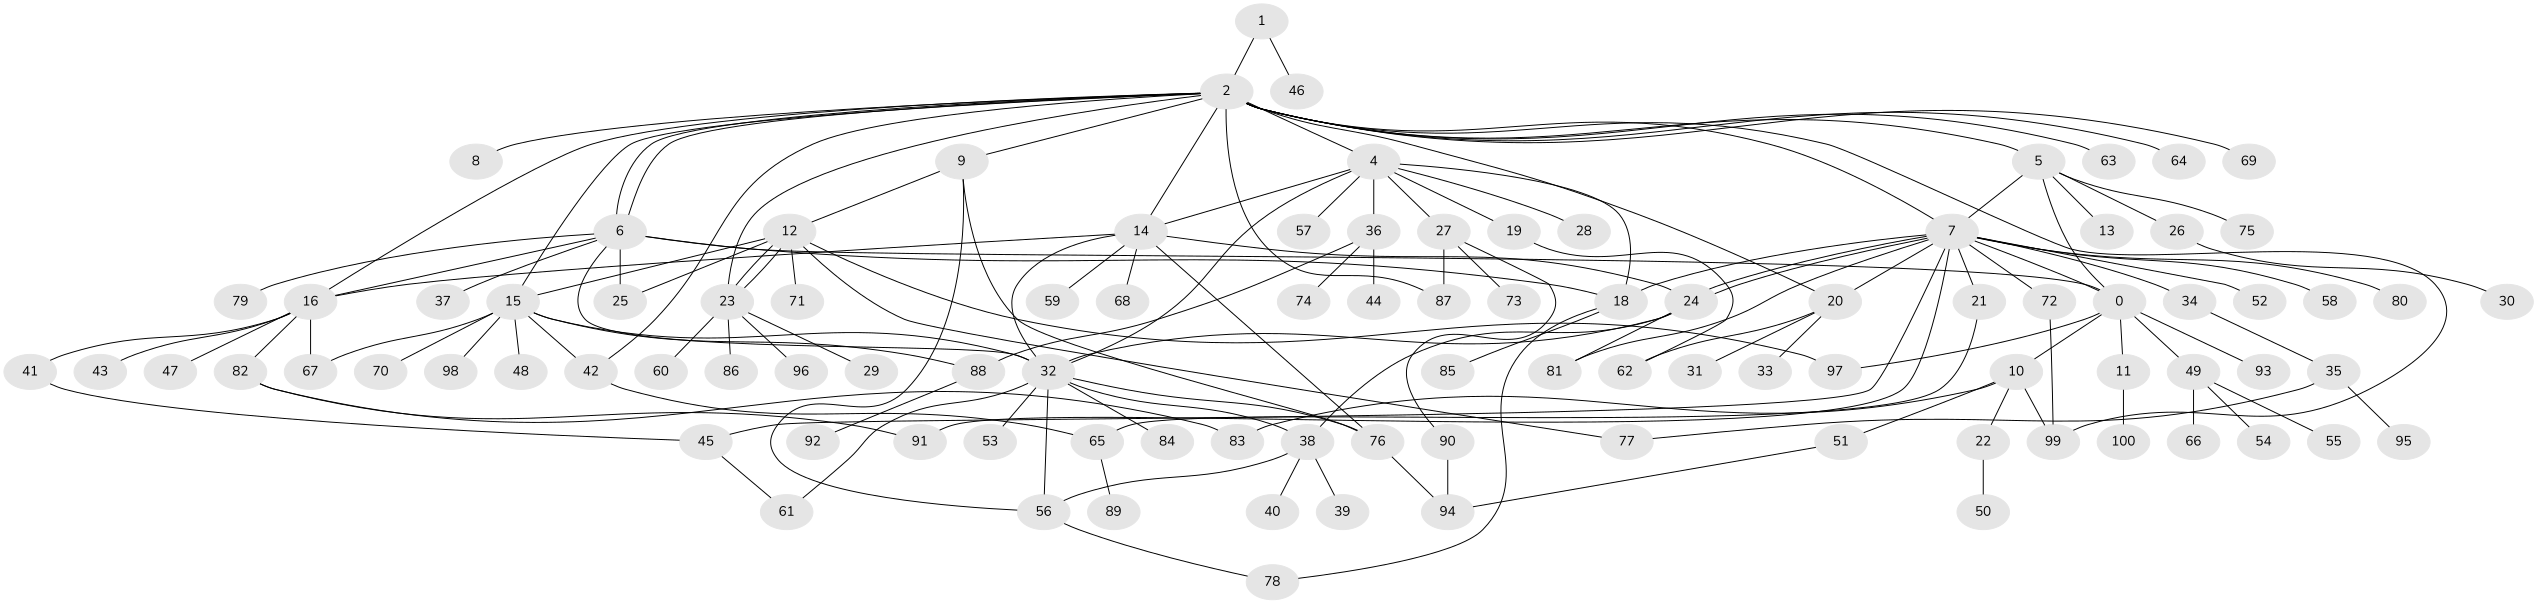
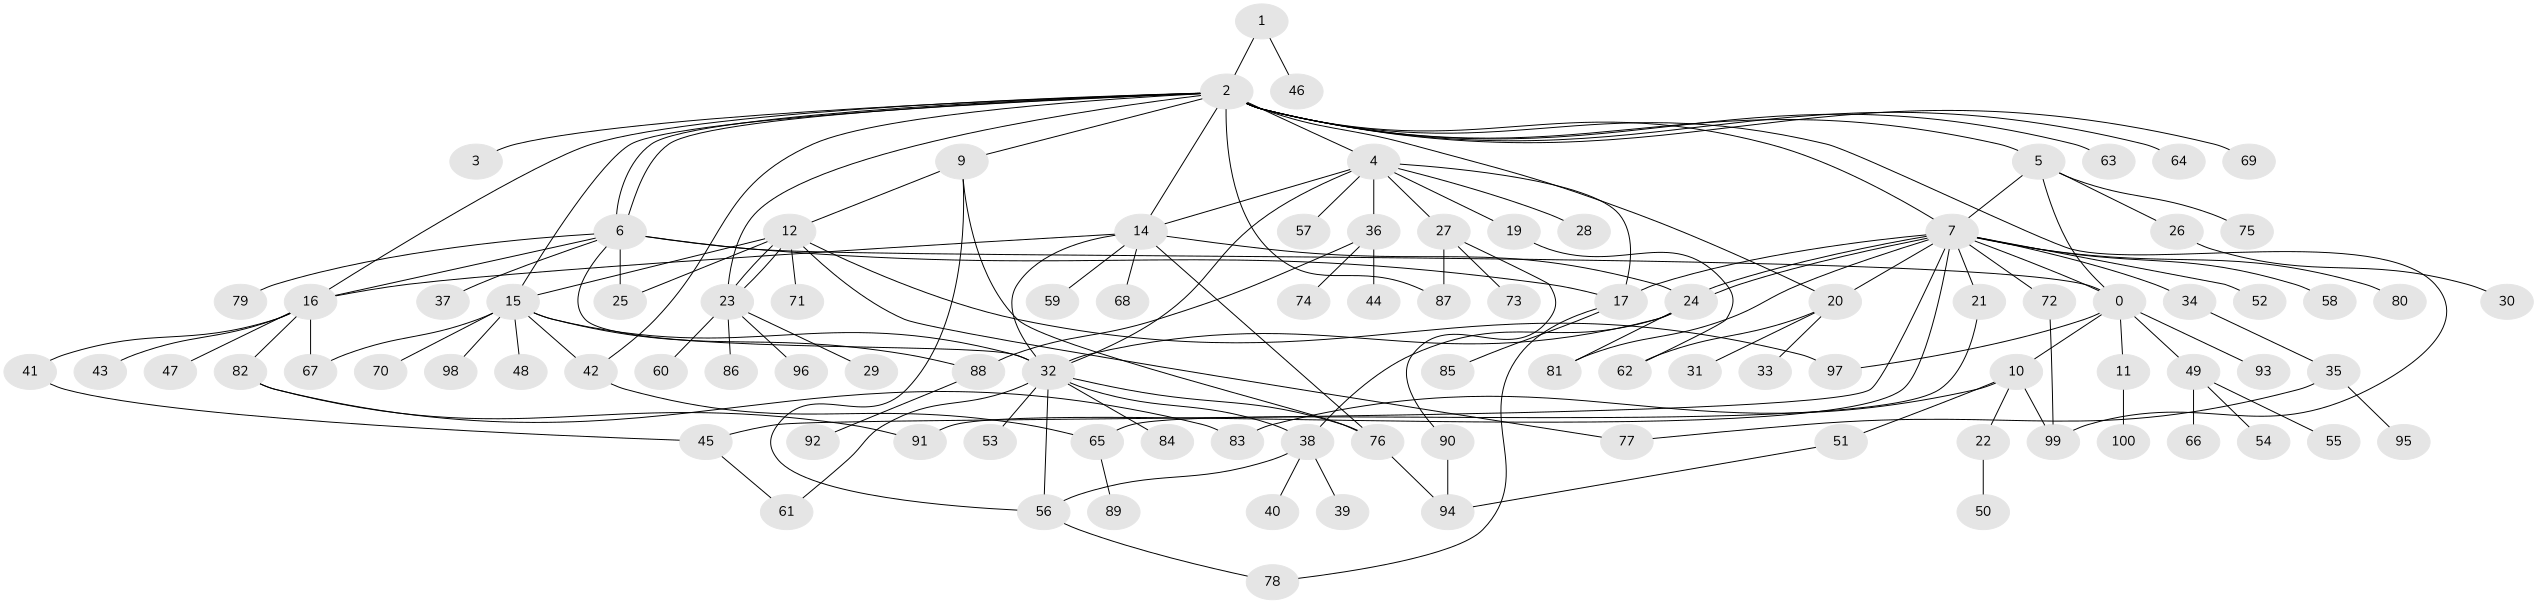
  graph {
    fontname=Nunito
    node [color=gray90 fontname=Nunito style=filled]
    edge [fontname=Nunito]
    1
    2
    46
-   3 [label=8]
+   3
    4
    5
    6
    7
    9
    14
    15
    16
    20
    23
    42
    63
    64
    69
    87
    99
-   18
+   18 [label=17]
    19
    27
    28
    32
    36
    57
    n28 [label=0]
-   13
    26
    75
    25
    37
    79
    21
    24
    34
    45
    52
    58
    72
    80
    81
    91
    12
    56
    76
    59
    68
    48
    67
    70
    88
    98
    41
    43
    47
    82
    62
    31
    33
    29
    60
    86
    96
    65
    78
    85
    73
    90
    38
    53
    61
    84
    44
    74
    10
    11
    49
    93
    97
    30
    35
    22
    51
    83
    100
    54
    55
    66
    71
    77
    94
    50
    92
    89
    39
    40
    95
    1 -- 2
    1 -- 46
    2 -- 3
    2 -- 4
    2 -- 5
    2 -- 6
    2 -- 6
    2 -- 7
    2 -- 9
    2 -- 14
    2 -- 15
    2 -- 16
    2 -- 20
    2 -- 23
    2 -- 42
    2 -- 63
    2 -- 64
    2 -- 69
    2 -- 87
    2 -- 99
    4 -- 14
    4 -- 18
    4 -- 19
    4 -- 27
    4 -- 28
    4 -- 32
    4 -- 36
    4 -- 57
    5 -- 7
    5 -- n28
-   5 -- 13
    5 -- 26
    5 -- 75
    6 -- 16
    6 -- 18
    6 -- 32
    6 -- n28
    6 -- 25
    6 -- 37
    6 -- 79
    7 -- 20
    7 -- 18
    7 -- n28
    7 -- 21
    7 -- 24
    7 -- 24
    7 -- 34
    7 -- 45
    7 -- 52
    7 -- 58
    7 -- 72
    7 -- 80
    7 -- 81
    7 -- 91
    9 -- 12
    9 -- 56
    9 -- 76
    14 -- 16
    14 -- 32
    14 -- 24
    14 -- 76
    14 -- 59
    14 -- 68
    15 -- 42
    15 -- 32
    15 -- 48
    15 -- 67
    15 -- 70
    15 -- 88
    15 -- 98
    16 -- 67
    16 -- 41
    16 -- 43
    16 -- 47
    16 -- 82
    20 -- 62
    20 -- 31
    20 -- 33
    23 -- 29
    23 -- 60
    23 -- 86
    23 -- 96
    42 -- 65
    18 -- 78
    18 -- 85
    19 -- 62
    27 -- 87
    27 -- 73
    27 -- 90
    32 -- 56
    32 -- 76
    32 -- 38
    32 -- 53
    32 -- 61
    32 -- 84
    36 -- 88
    36 -- 44
    36 -- 74
    n28 -- 10
    n28 -- 11
    n28 -- 49
    n28 -- 93
    n28 -- 97
    26 -- 30
    21 -- 65
    24 -- 32
    24 -- 81
    24 -- 38
    34 -- 35
    45 -- 61
    72 -- 99
    12 -- 15
    12 -- 23
    12 -- 23
    12 -- 25
    12 -- 97
    12 -- 71
    12 -- 77
    56 -- 78
    76 -- 94
    88 -- 92
    41 -- 45
    82 -- 91
    82 -- 83
    65 -- 89
    90 -- 94
    38 -- 56
    38 -- 39
    38 -- 40
    10 -- 99
    10 -- 22
    10 -- 51
    10 -- 83
    11 -- 100
    49 -- 54
    49 -- 55
    49 -- 66
    35 -- 77
    35 -- 95
    22 -- 50
    51 -- 94
  }
